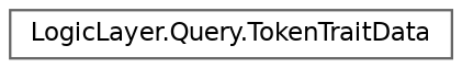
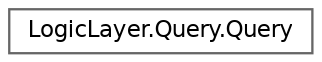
  digraph {
    rankdir=LR
-   n1 [color=grey40 fillcolor=white fontname=Helvetica fontsize=10 height=0.2 label="LogicLayer.Query.TokenTraitData" shape=box style=filled width=0.4]
+   n1 [color=grey40 fillcolor=white fontname=Helvetica fontsize=10 height=0.2 label="LogicLayer.Query.Query" shape=box style=filled width=0.4]
  }
